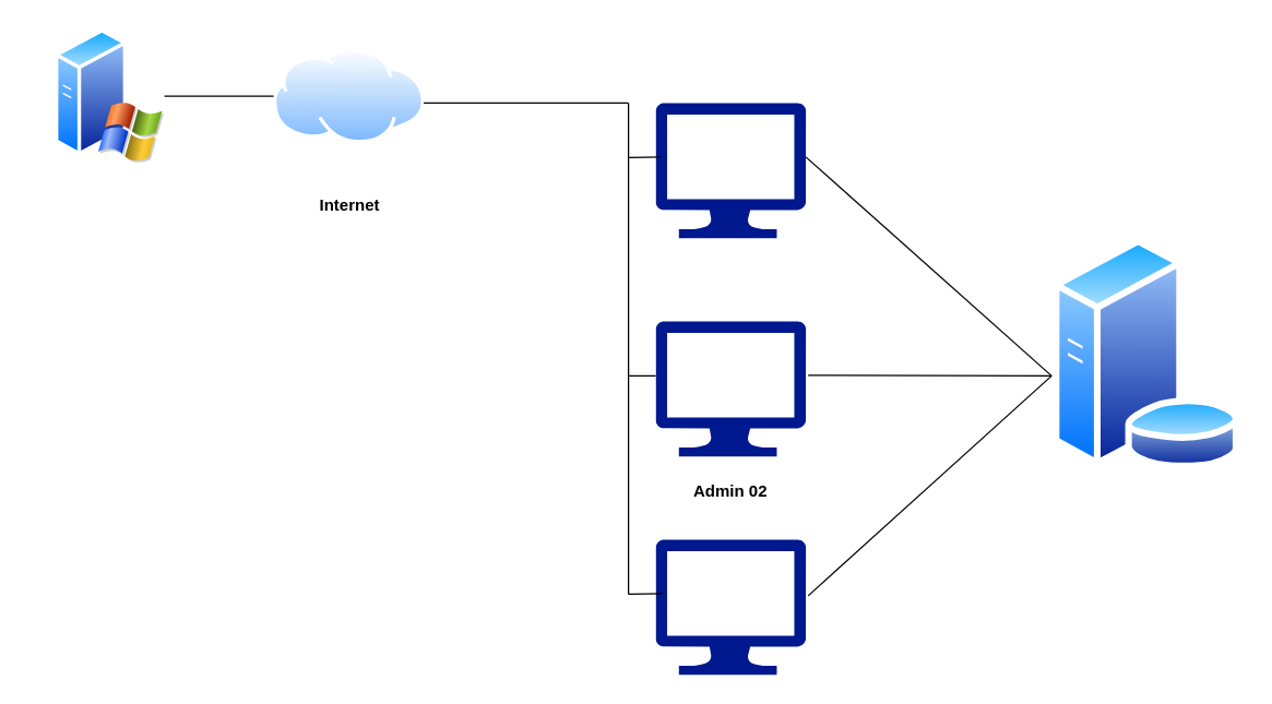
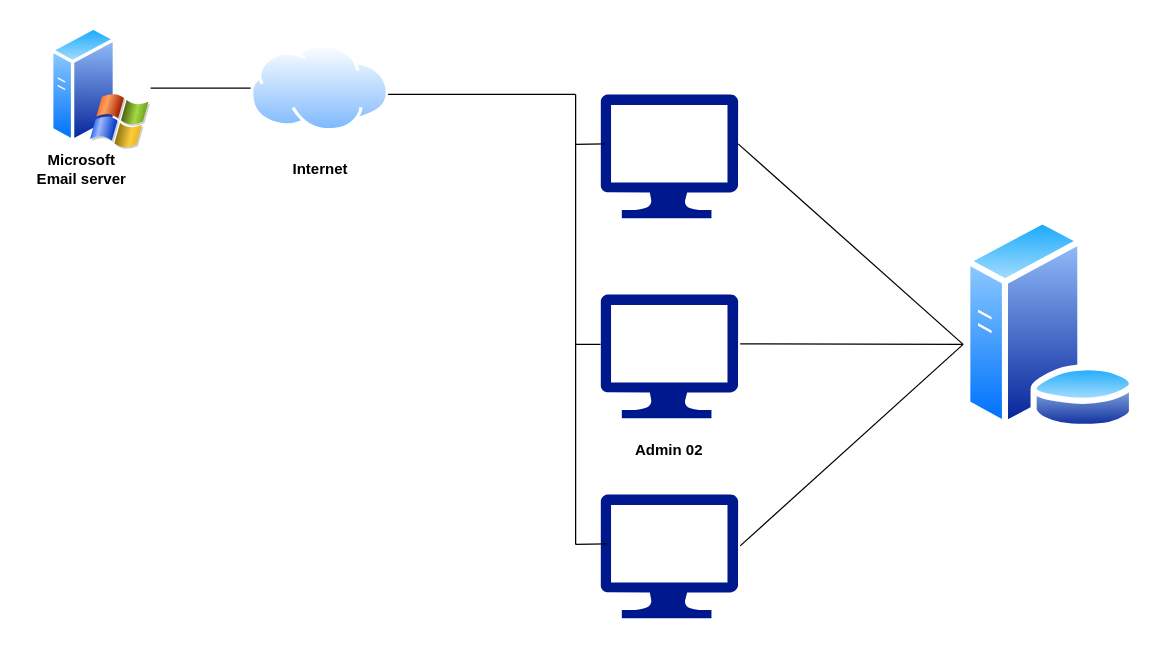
  <mxCell id="0" />
  <mxCell id="1" parent="0" />
  <mxCell id="2" value="" style="sketch=0;aspect=fixed;pointerEvents=1;shadow=0;dashed=0;html=1;strokeColor=none;labelPosition=center;verticalLabelPosition=bottom;verticalAlign=top;align=center;fillColor=#00188D;shape=mxgraph.azure.computer" vertex="1" parent="1"><mxGeometry x="480" y="75" width="110" height="99" as="geometry" /></mxCell>
  <mxCell id="3" value="" style="sketch=0;aspect=fixed;pointerEvents=1;shadow=0;dashed=0;html=1;strokeColor=none;labelPosition=center;verticalLabelPosition=bottom;verticalAlign=top;align=center;fillColor=#00188D;shape=mxgraph.azure.computer" vertex="1" parent="1"><mxGeometry x="480" y="235" width="110" height="99" as="geometry" /></mxCell>
  <mxCell id="4" value="" style="sketch=0;aspect=fixed;pointerEvents=1;shadow=0;dashed=0;html=1;strokeColor=none;labelPosition=center;verticalLabelPosition=bottom;verticalAlign=top;align=center;fillColor=#00188D;shape=mxgraph.azure.computer" vertex="1" parent="1"><mxGeometry x="480" y="395" width="110" height="99" as="geometry" /></mxCell>
  <mxCell id="5" value="" style="endArrow=none;html=1;rounded=0;exitX=1;exitY=0.4;exitDx=0;exitDy=0;exitPerimeter=0;" edge="1" parent="1" source="2"><mxGeometry width="50" height="50" relative="1" as="geometry"><mxPoint x="820" y="325" as="sourcePoint" /><mxPoint x="770" y="275" as="targetPoint" /></mxGeometry></mxCell>
  <mxCell id="6" value="" style="endArrow=none;html=1;rounded=0;exitX=1.015;exitY=0.4;exitDx=0;exitDy=0;exitPerimeter=0;" edge="1" parent="1" source="3"><mxGeometry width="50" height="50" relative="1" as="geometry"><mxPoint x="820" y="325" as="sourcePoint" /><mxPoint x="770" y="275" as="targetPoint" /></mxGeometry></mxCell>
  <mxCell id="7" value="" style="endArrow=none;html=1;rounded=0;exitX=1.015;exitY=0.416;exitDx=0;exitDy=0;exitPerimeter=0;" edge="1" parent="1" source="4"><mxGeometry width="50" height="50" relative="1" as="geometry"><mxPoint x="820" y="325" as="sourcePoint" /><mxPoint x="770" y="275" as="targetPoint" /></mxGeometry></mxCell>
  <mxCell id="8" value="&lt;b&gt;Admin 02&lt;/b&gt;" style="text;html=1;strokeColor=none;fillColor=none;align=center;verticalAlign=middle;whiteSpace=wrap;rounded=0;" vertex="1" parent="1"><mxGeometry x="490" y="345" width="90" height="30" as="geometry" /></mxCell>
  <mxCell id="9" value="" style="image;aspect=fixed;perimeter=ellipsePerimeter;html=1;align=center;shadow=0;dashed=0;spacingTop=3;image=img/lib/active_directory/database_server.svg;" vertex="1" parent="1"><mxGeometry x="770" y="174" width="139.4" height="170" as="geometry" /></mxCell>
  <mxCell id="10" value="" style="image;aspect=fixed;perimeter=ellipsePerimeter;html=1;align=center;shadow=0;dashed=0;spacingTop=3;image=img/lib/active_directory/internet_cloud.svg;" vertex="1" parent="1"><mxGeometry x="200" y="35" width="111.12" height="70" as="geometry" /></mxCell>
  <mxCell id="11" value="" style="endArrow=none;html=1;rounded=0;" edge="1" parent="1"><mxGeometry width="50" height="50" relative="1" as="geometry"><mxPoint x="460" y="75" as="sourcePoint" /><mxPoint x="310" y="75" as="targetPoint" /></mxGeometry></mxCell>
  <mxCell id="12" value="" style="endArrow=none;html=1;rounded=0;" edge="1" parent="1"><mxGeometry width="50" height="50" relative="1" as="geometry"><mxPoint x="460" y="435" as="sourcePoint" /><mxPoint x="460" y="75" as="targetPoint" /></mxGeometry></mxCell>
  <mxCell id="13" value="" style="endArrow=none;html=1;rounded=0;entryX=0.029;entryY=0.4;entryDx=0;entryDy=0;entryPerimeter=0;" edge="1" parent="1" target="2"><mxGeometry width="50" height="50" relative="1" as="geometry"><mxPoint x="460" y="115" as="sourcePoint" /><mxPoint x="550" y="235" as="targetPoint" /></mxGeometry></mxCell>
  <mxCell id="14" value="" style="endArrow=none;html=1;rounded=0;" edge="1" parent="1"><mxGeometry width="50" height="50" relative="1" as="geometry"><mxPoint x="460" y="275" as="sourcePoint" /><mxPoint x="480" y="275" as="targetPoint" /></mxGeometry></mxCell>
  <mxCell id="15" value="" style="endArrow=none;html=1;rounded=0;entryX=0.044;entryY=0.4;entryDx=0;entryDy=0;entryPerimeter=0;" edge="1" parent="1" target="4"><mxGeometry width="50" height="50" relative="1" as="geometry"><mxPoint x="460" y="435" as="sourcePoint" /><mxPoint x="550" y="235" as="targetPoint" /></mxGeometry></mxCell>
  <mxCell id="16" value="" style="image;aspect=fixed;perimeter=ellipsePerimeter;html=1;align=center;shadow=0;dashed=0;spacingTop=3;image=img/lib/active_directory/windows_server_2.svg;" vertex="1" parent="1"><mxGeometry x="40" y="20" width="80" height="100" as="geometry" /></mxCell>
  <mxCell id="17" value="" style="endArrow=none;html=1;rounded=0;entryX=0;entryY=0.5;entryDx=0;entryDy=0;" edge="1" parent="1" source="16" target="10"><mxGeometry width="50" height="50" relative="1" as="geometry"><mxPoint x="500" y="285" as="sourcePoint" /><mxPoint x="550" y="235" as="targetPoint" /></mxGeometry></mxCell>
- <mxCell id="18" value="&lt;b&gt;Internet&lt;/b&gt;" style="text;html=1;strokeColor=none;fillColor=none;align=center;verticalAlign=middle;whiteSpace=wrap;rounded=0;" vertex="1" parent="1"><mxGeometry x="210.56" y="135" width="90" height="30" as="geometry" /></mxCell>
+ <mxCell id="18" value="&lt;b&gt;Internet&lt;/b&gt;" style="text;html=1;strokeColor=none;fillColor=none;align=center;verticalAlign=middle;whiteSpace=wrap;rounded=0;" vertex="1" parent="1"><mxGeometry x="210.56" y="120" width="90" height="30" as="geometry" /></mxCell>
+ <mxCell id="19" value="&lt;b&gt;Microsoft Email server&lt;/b&gt;" style="text;html=1;strokeColor=none;fillColor=none;align=center;verticalAlign=middle;whiteSpace=wrap;rounded=0;" vertex="1" parent="1"><mxGeometry x="20" y="120" width="90" height="30" as="geometry" /></mxCell>
